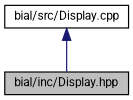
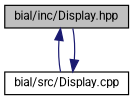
  digraph {
    fontname=Roboto
    node [color=black fontname=Roboto fontsize=10 shape=record style=filled]
    edge [color=midnightblue dir=back fontname=Roboto fontsize=10 labelfontname=Helvetica labelfontsize=10 style=solid]
    n1 [fillcolor=grey75 fontcolor=black height=0.2 label="bial/inc/Display.hpp" width=0.4]
    n2 [fillcolor=white height=0.2 label="bial/src/Display.cpp" width=0.4]
+   n1 -> n2
    n2 -> n1
  }
